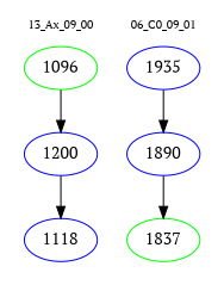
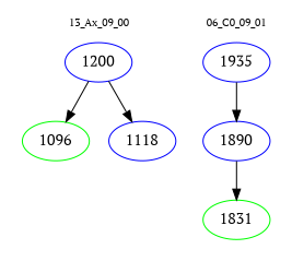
  digraph {
    fontname="PT Serif"
    node [color=blue fontname="PT Serif"]
    edge [color=black fontname="PT Serif"]
    n1 [label=1200]
    n2 [color=green label=1096]
    n3 [label=1118]
    n4 [label=1890]
-   n5 [color=green label=1837]
+   n5 [color=green label=1831]
    n6 [label=1935]
    subgraph cluster_1 {
      color=white
      fontsize=10
      label="13_Ax_09_00"
      n1
      n2
      n3
    }
    subgraph cluster_2 {
      color=white
      fontsize=10
      label="06_C0_09_01"
      n4
      n5
      n6
    }
-   n2 -> n1
+   n1 -> n2
    n1 -> n3
    n4 -> n5
    n6 -> n4
  }
